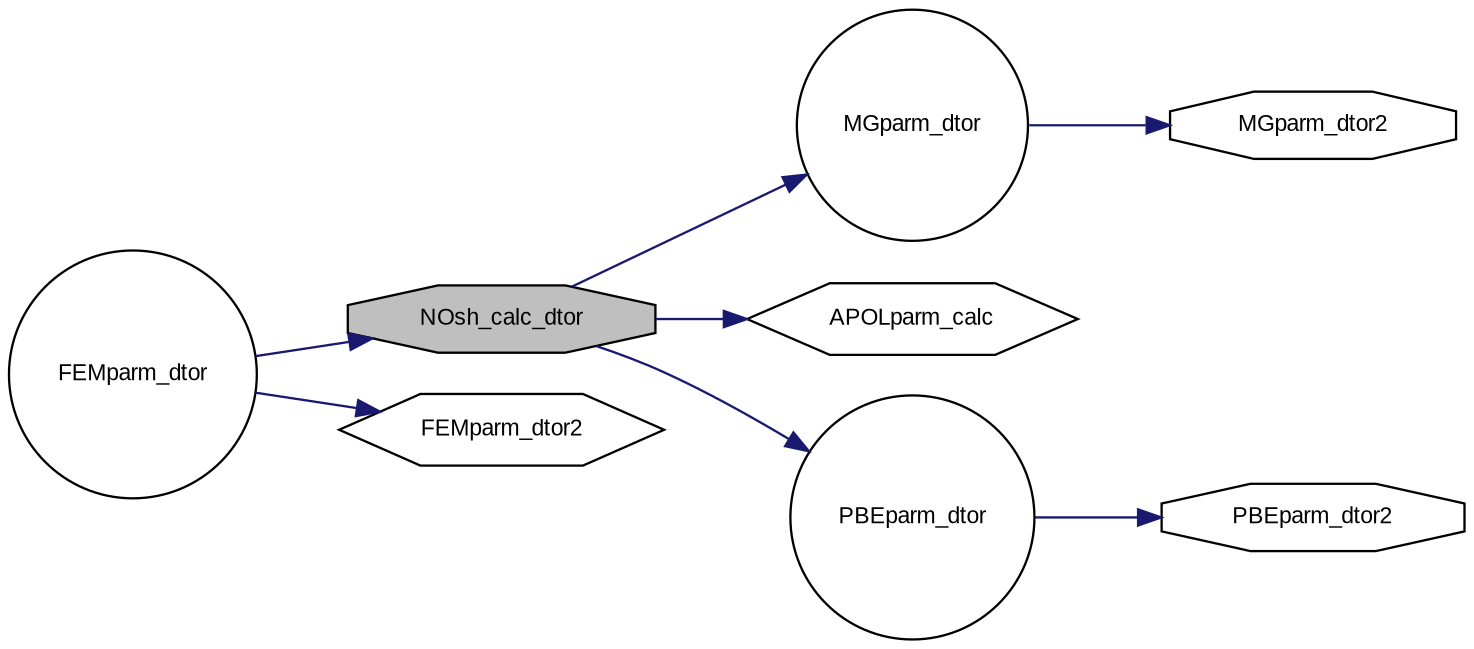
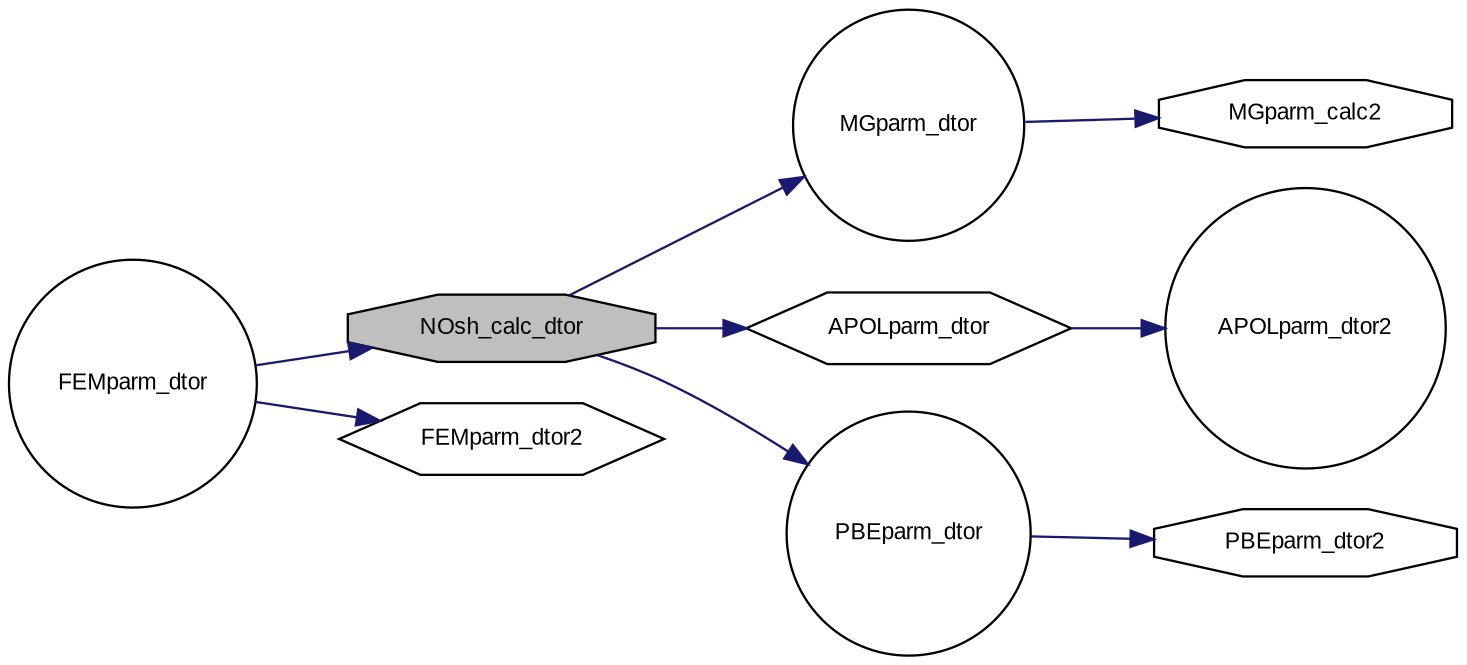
  digraph {
    fontname="Liberation Sans"
    rankdir=LR
    node [color=black fillcolor=white fontname="Liberation Sans" fontsize=10 shape=circle style=filled]
    edge [color=midnightblue fontname="Liberation Sans" fontsize=10 labelfontname=FreeSans labelfontsize=10 style=solid]
    n1 [fillcolor=grey75 fontcolor=black height=0.2 label=NOsh_calc_dtor shape=octagon width=0.4]
    n2 [height=0.2 label=MGparm_dtor width=0.4]
-   n3 [height=0.2 label=APOLparm_calc shape=hexagon width=0.4]
+   n3 [height=0.2 label=APOLparm_dtor shape=hexagon width=0.4]
    n4 [height=0.2 label=PBEparm_dtor width=0.4]
-   n5 [height=0.2 label=MGparm_dtor2 shape=octagon width=0.4]
+   n5 [height=0.2 label=MGparm_calc2 shape=octagon width=0.4]
    n6 [height=0.2 label=FEMparm_dtor width=0.4]
    n7 [height=0.2 label=FEMparm_dtor2 shape=hexagon width=0.4]
+   n8 [height=0.2 label=APOLparm_dtor2 width=0.4]
    n9 [height=0.2 label=PBEparm_dtor2 shape=octagon width=0.4]
    n1 -> n2
    n1 -> n3
    n1 -> n4
    n2 -> n5
+   n3 -> n8
    n4 -> n9
    n6 -> n1
    n6 -> n7
  }
